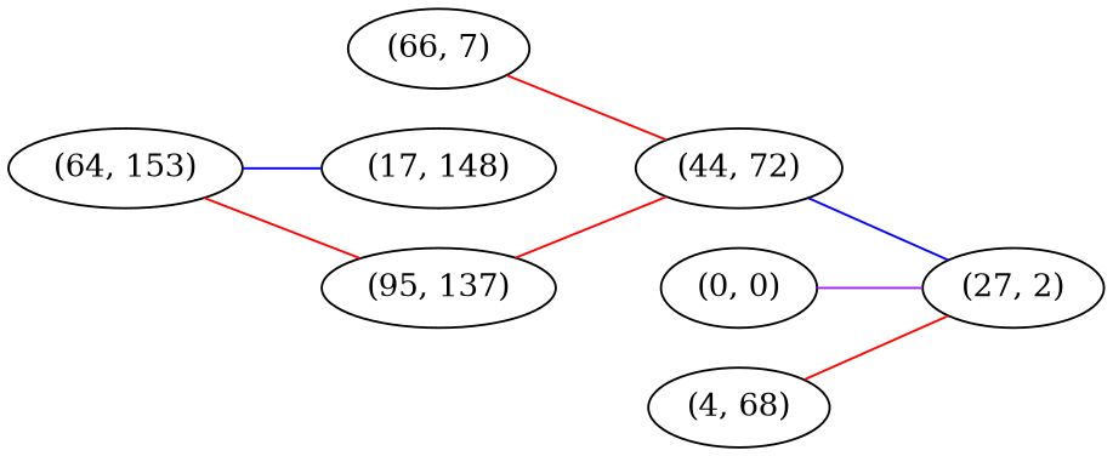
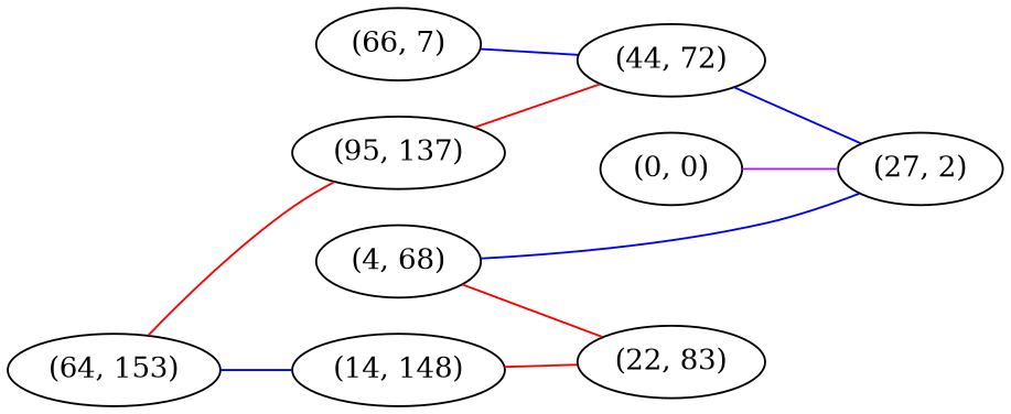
  graph {
    rankdir=LR
    edge [color=red weight=1]
    "(66, 7)"
    "(44, 72)"
    "(27, 2)"
    n4 [label="(64, 153)"]
-   "(17, 148)"
+   "(17, 148)" [label="(14, 148)"]
    n6 [label="(95, 137)"]
+   "(22, 83)"
    "(0, 0)"
    "(4, 68)"
-   "(66, 7)" -- "(44, 72)"
+   "(66, 7)" -- "(44, 72)" [color=blue]
    "(44, 72)" -- "(27, 2)" [color=blue weight=3]
    n4 -- "(17, 148)" [color=blue weight=3]
    n4 -- n6
+   "(17, 148)" -- "(22, 83)"
    n6 -- "(44, 72)"
    "(0, 0)" -- "(27, 2)" [color=purple weight=4]
-   "(4, 68)" -- "(27, 2)"
+   "(4, 68)" -- "(27, 2)" [color=blue]
+   "(4, 68)" -- "(22, 83)"
  }
